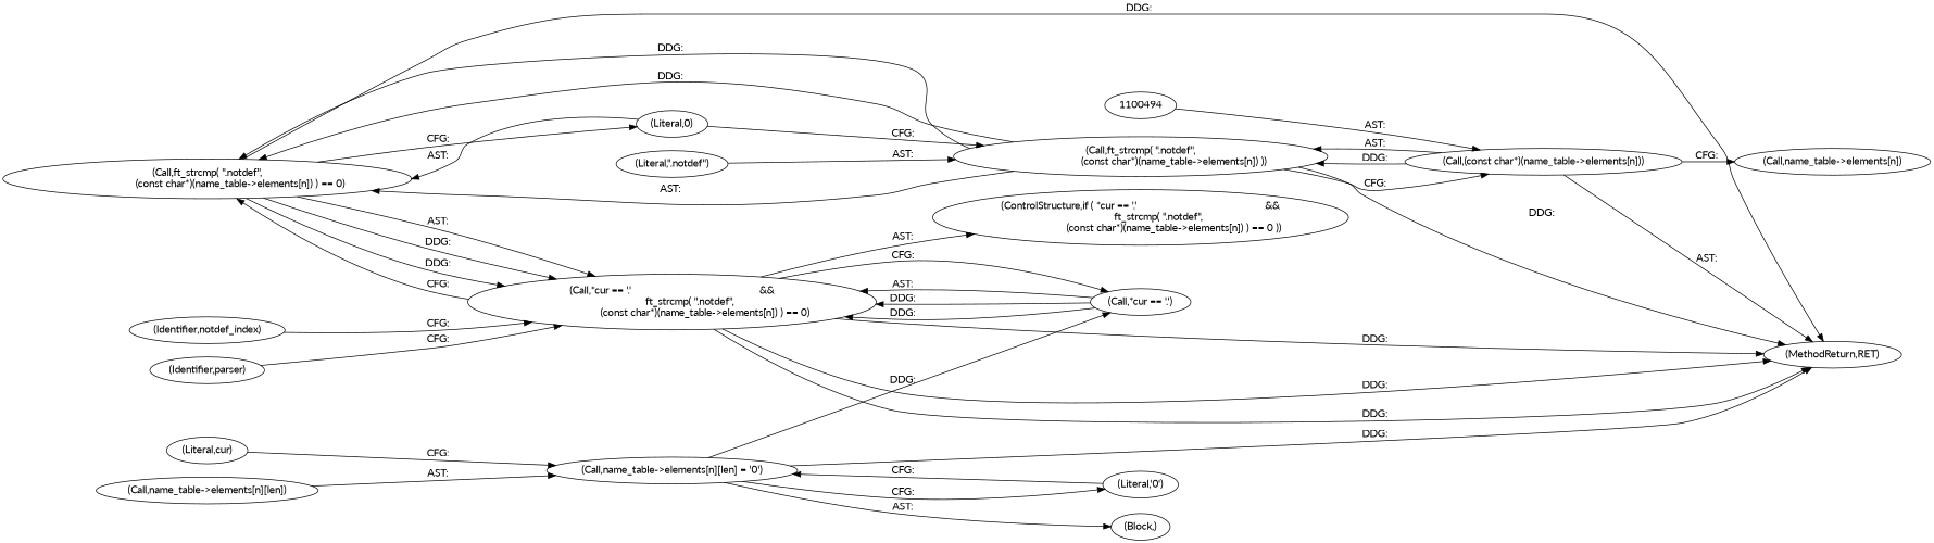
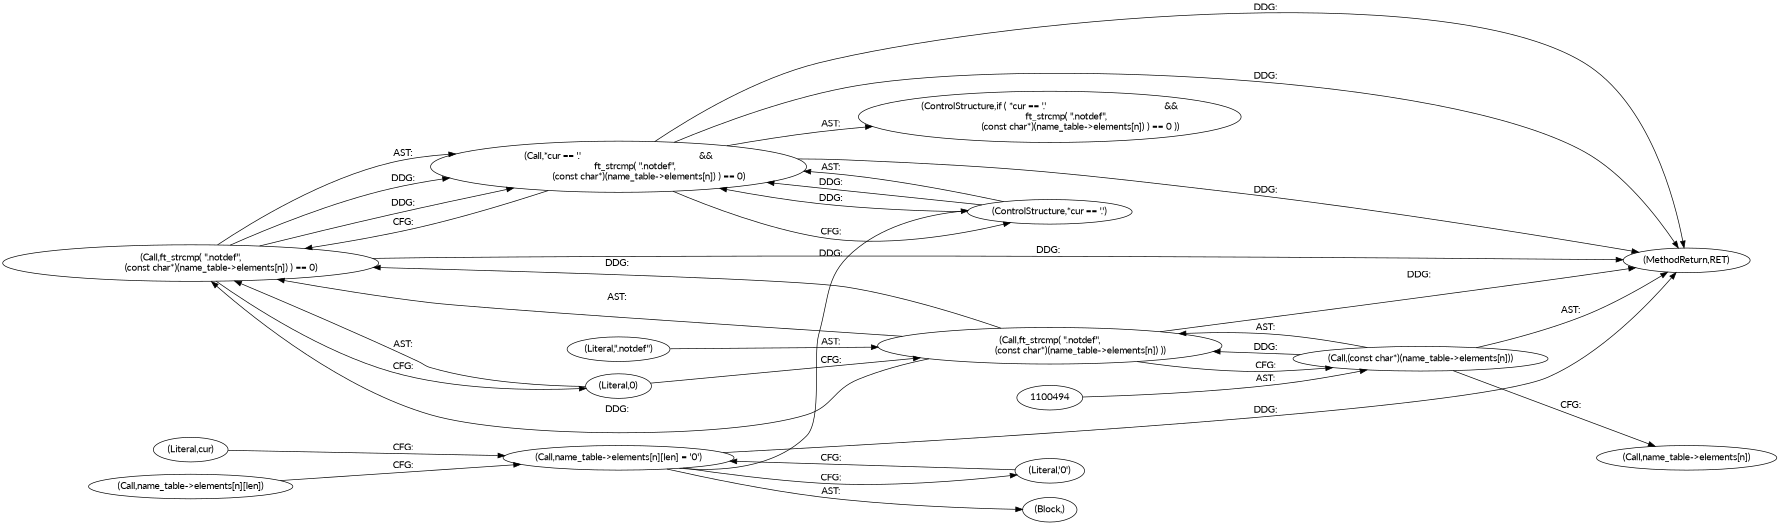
  digraph {
    fontname=Lato
    rankdir=LR
    node [fontname=Lato]
    edge [fontname=Lato]
    n1 [label="(Call,ft_strcmp( \".notdef\",\n                        (const char*)(name_table->elements[n]) ) == 0)"]
    n2 [label="(Call,*cur == '.'                                              &&\n             ft_strcmp( \".notdef\",\n                        (const char*)(name_table->elements[n]) ) == 0)"]
    n3 [label="(Literal,0)"]
    n4 [label="(MethodReturn,RET)"]
    n5 [label="(ControlStructure,if ( *cur == '.'                                              &&\n             ft_strcmp( \".notdef\",\n                        (const char*)(name_table->elements[n]) ) == 0 ))"]
-   n6 [label="(Call,*cur == '.')"]
+   n6 [label="(ControlStructure,*cur == '.')"]
    n7 [label="(Call,ft_strcmp( \".notdef\",\n                        (const char*)(name_table->elements[n]) ))"]
    n8 [label="(Call,(const char*)(name_table->elements[n]))"]
    n9 [label="(Call,name_table->elements[n])"]
    n10 [label="(Call,name_table->elements[n][len] = '\0')"]
    n11 [label="(Literal,'\0')"]
    n12 [label="(Block,)"]
    n13 [label="(Literal,cur)"]
    n14 [label="(Literal,\".notdef\")"]
    n15 [label="(Call,name_table->elements[n][len])"]
-   n16 [label="(Identifier,notdef_index)"]
-   n17 [label="(Identifier,parser)"]
    n18 [label=1100494]
    n1 -> n2 [label="AST: "]
    n1 -> n2 [label="DDG: "]
    n1 -> n2 [label="DDG: "]
    n1 -> n3 [label="CFG: "]
    n1 -> n4 [label="DDG: "]
    n2 -> n1 [label="CFG: "]
    n2 -> n4 [label="DDG: "]
    n2 -> n4 [label="DDG: "]
    n2 -> n4 [label="DDG: "]
    n2 -> n5 [label="AST: "]
    n2 -> n6 [label="CFG: "]
    n3 -> n1 [label="AST: "]
    n3 -> n7 [label="CFG: "]
    n6 -> n2 [label="AST: "]
    n6 -> n2 [label="DDG: "]
    n6 -> n2 [label="DDG: "]
    n7 -> n1 [label="AST: "]
    n7 -> n1 [label="DDG: "]
    n7 -> n1 [label="DDG: "]
    n7 -> n4 [label="DDG: "]
    n7 -> n8 [label="CFG: "]
    n8 -> n4 [label="AST: "]
    n8 -> n7 [label="AST: "]
    n8 -> n7 [label="DDG: "]
    n8 -> n9 [label="CFG: "]
    n10 -> n4 [label="DDG: "]
    n10 -> n6 [label="DDG: "]
    n10 -> n11 [label="CFG: "]
    n10 -> n12 [label="AST: "]
    n11 -> n10 [label="CFG: "]
    n13 -> n10 [label="CFG: "]
    n14 -> n7 [label="AST: "]
-   n15 -> n10 [label="AST: "]
-   n16 -> n2 [label="CFG: "]
-   n17 -> n2 [label="CFG: "]
+   n15 -> n10 [label="CFG: "]
    n18 -> n8 [label="AST: "]
  }
